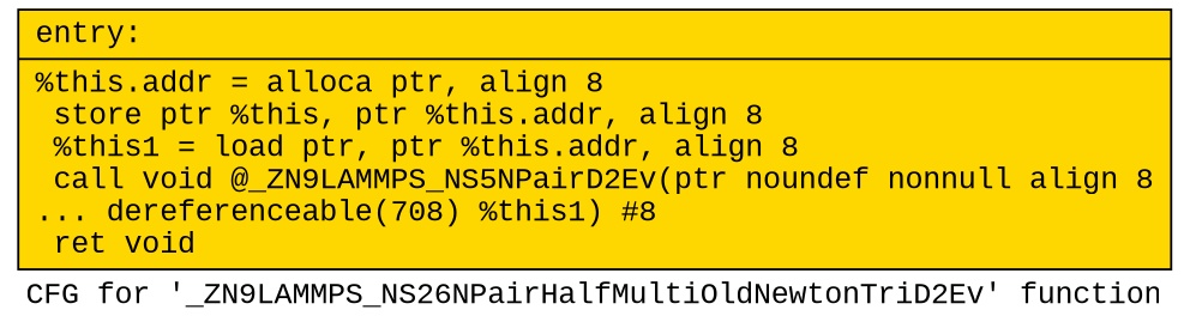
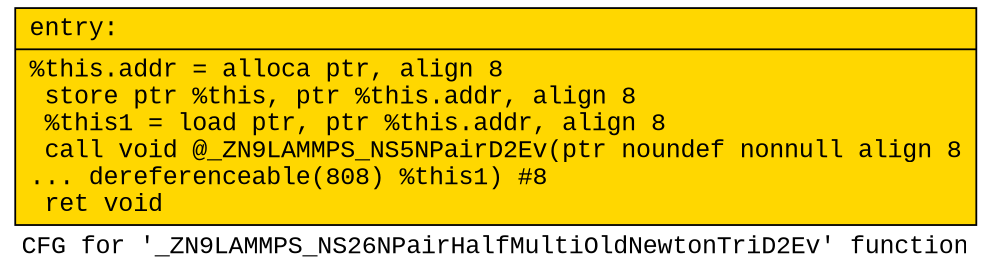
  digraph {
    label="CFG for '_ZN9LAMMPS_NS26NPairHalfMultiOldNewtonTriD2Ev' function"
    fontname="Liberation Mono"
-   n1 [color=black fillcolor=gold fontname="Liberation Mono" label="{entry:\l|  %this.addr = alloca ptr, align 8\l  store ptr %this, ptr %this.addr, align 8\l  %this1 = load ptr, ptr %this.addr, align 8\l  call void @_ZN9LAMMPS_NS5NPairD2Ev(ptr noundef nonnull align 8\l... dereferenceable(708) %this1) #8\l  ret void\l}" shape=record style=filled]
+   n1 [color=black fillcolor=gold fontname="Liberation Mono" label="{entry:\l|  %this.addr = alloca ptr, align 8\l  store ptr %this, ptr %this.addr, align 8\l  %this1 = load ptr, ptr %this.addr, align 8\l  call void @_ZN9LAMMPS_NS5NPairD2Ev(ptr noundef nonnull align 8\l... dereferenceable(808) %this1) #8\l  ret void\l}" shape=record style=filled]
  }
